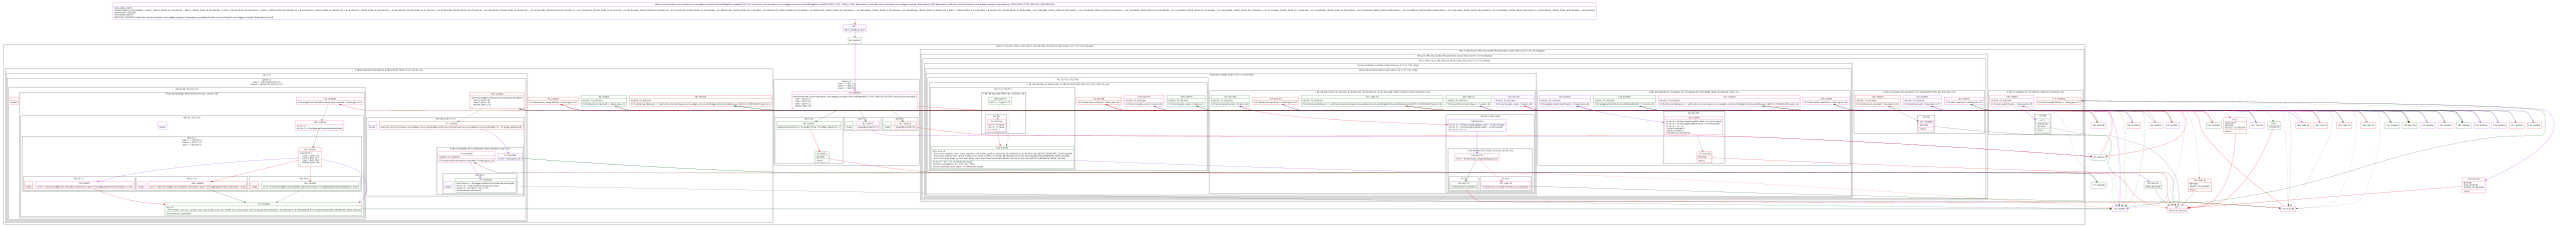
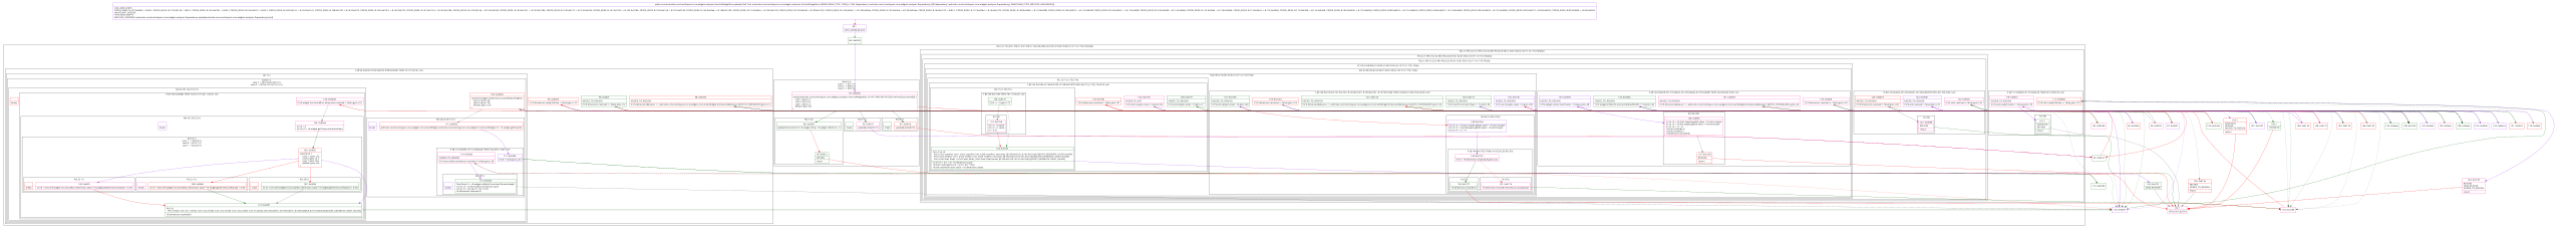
  digraph {
    fontname="Open Sans"
    node [color=darkgreen fontname="Open Sans" shape=record]
    edge [color=gray40 fontname="Open Sans"]
    n1 [color=deeppink label="{92\:\ 0x001f|updateRunStart(r10)\l}"]
    n2 [label="{|break\l}"]
    n3 [label="{89\:\ 0x000f|updateRunCenter(r10, r9.widget.mTop, r9.widget.mBottom, 1)\l}"]
    n4 [label="{90\:\ 0x001a|RETURN\l|return\l}"]
    n5 [color=red label="{91\:\ 0x001b|updateRunEnd(r10)\l}"]
    n6 [label="{|break\l}"]
    n7 [color=deeppink label="{87\:\ 0x000b|switch(androidx.constraintlayout.core.widgets.analyzer.VerticalWidgetRun.C01431.f46x56910102[r9.mRunType.ordinal()]) \{\l    case 1: goto L7;\l    case 2: goto L6;\l    case 1: goto L3;\l    default: goto L8;\l\}\l}"]
    n8 [label="{115\:\ 0x00a5|float float r3 = r9.widget.mMatchConstraintPercentHeight\lint int r4 = r0.verticalRun.dimension.value\lint int r5 = (int) ((r4 * r3) + 0.5f)\lr9.dimension.resolve(r5)\l}"]
    n9 [color=purple label="{|break\l}"]
    n10 [color=purple label="{112\:\ 0x009b|if (r0 != null) goto L26\l}"]
    n11 [color=deeppink label="{114\:\ 0x00a3|ADDED_TO_REGION\l|if (r0.verticalRun.dimension.resolved != false) goto L28\l}"]
    n12 [color=red label="{111\:\ 0x0095|androidx.constraintlayout.core.widgets.ConstraintWidget androidx.constraintlayout.core.widgets.ConstraintWidget r0 = r9.widget.getParent()\l}"]
    n13 [color=purple label="{|break\l}"]
    n14 [color=deeppink label="{109\:\ 0x007c|int r0 = (int) ((r9.widget.horizontalRun.dimension.value \/ r9.widget.getDimensionRatio()) + 0.5f)\l}"]
    n15 [color=red label="{|break\l}"]
    n16 [color=red label="{108\:\ 0x0068|int r0 = (int) ((r9.widget.horizontalRun.dimension.value * r9.widget.getDimensionRatio()) + 0.5f)\l}"]
    n17 [color=deeppink label="{|break\l}"]
    n18 [label="{107\:\ 0x0055|int r0 = (int) ((r9.widget.horizontalRun.dimension.value \/ r9.widget.getDimensionRatio()) + 0.5f)\l}"]
    n19 [color=red label="{|break\l}"]
    n20 [color=red label="{105\:\ 0x0051|switch(r3) \{\l    case \-1: goto L22;\l    case 0: goto L21;\l    case 1: goto L20;\l    default: goto L23;\l\}\l}"]
    n21 [color=deeppink label="{104\:\ 0x004a|int r0 = 0\lint int r3 = r9.widget.getDimensionRatioSide()\l}"]
    n22 [label="{110\:\ 0x008f|PHI: r0 \l  PHI: (r0v63 'size' int) = (r0v62 'size' int), (r0v64 'size' int), (r0v65 'size' int), (r0v66 'size' int) binds: [B:105:0x0051, B:109:0x007c, B:108:0x0068, B:107:0x0055] A[DONT_GENERATE, DONT_INLINE]\l|r9.dimension.resolve(r0)\l}"]
    n23 [color=purple label="{|break\l}"]
    n24 [color=deeppink label="{103\:\ 0x0048|if (r9.widget.horizontalRun.dimension.resolved != false) goto L18\l}"]
    n25 [color=red label="{|break\l}"]
    n26 [color=red label="{100\:\ 0x003b|switch(r9.widget.mMatchConstraintDefaultHeight) \{\l    case 2: goto L24;\l    case 3: goto L16;\l    default: goto L29;\l\}\l}"]
    n27 [color=red label="{94\:\ 0x0029|if (r9.dimension.readyToSolve != false) goto L10\l}"]
    n28 [label="{96\:\ 0x002f|ADDED_TO_REGION\l|if (r9.dimension.resolved == false) goto L12\l}"]
    n29 [color=red label="{98\:\ 0x0035|ADDED_TO_REGION\l|if (r9.dimensionBehavior == androidx.constraintlayout.core.widgets.ConstraintWidget.DimensionBehaviour.MATCH_CONSTRAINT) goto L14\l}"]
    n30 [label="{167\:\ ?|SYNTHETIC\lRETURN\l|return\l}"]
    n31 [color=red label="{117\:\ 0x00bd|if (r9.start.readyToSolve == false) goto L79\l}"]
    n32 [color=deeppink label="{119\:\ 0x00c3|ADDED_TO_REGION\l|if (r9.end.readyToSolve == false) goto L78\l}"]
    n33 [color=deeppink label="{127\:\ 0x00d9|RETURN\l|return\l}"]
    n34 [color=deeppink label="{122\:\ 0x00cb|if (r9.start.resolved != false) goto L35\l}"]
    n35 [color=purple label="{124\:\ 0x00d1|ADDED_TO_REGION\l|if (r9.end.resolved != false) goto L37\l}"]
    n36 [color=red label="{126\:\ 0x00d7|ADDED_TO_REGION\l|if (r9.dimension.resolved != false) goto L39\l}"]
    n37 [color=deeppink label="{136\:\ 0x00f5|int int r2 = r9.start.targets.get(0).value + r9.start.margin\lint int r3 = r9.end.targets.get(0).value + r9.end.margin\lint int r4 = r3 \- r2\lr9.start.resolve(r2)\lr9.end.resolve(r3)\lr9.dimension.resolve(r4)\l}"]
    n38 [color=red label="{137\:\ 0x0128|RETURN\l|return\l}"]
    n39 [color=deeppink label="{129\:\ 0x00df|if (r9.dimension.resolved == false) goto L42\l}"]
    n40 [color=deeppink label="{131\:\ 0x00e5|ADDED_TO_REGION\l|if (r9.dimensionBehavior == androidx.constraintlayout.core.widgets.ConstraintWidget.DimensionBehaviour.MATCH_CONSTRAINT) goto L44\l}"]
    n41 [label="{133\:\ 0x00eb|ADDED_TO_REGION\l|if (r9.widget.mMatchConstraintDefaultWidth == 0) goto L46\l}"]
    n42 [color=purple label="{135\:\ 0x00f3|ADDED_TO_REGION\l|if (r9.widget.isInVerticalChain() == false) goto L48\l}"]
    n43 [label="{150\:\ 0x0177|r9.dimension.resolve(r6)\l}"]
    n44 [color=deeppink label="{151\:\ 0x017d|r9.dimension.resolve(r9.dimension.wrapValue)\l}"]
    n45 [color=deeppink label="{149\:\ 0x0175|if (r6 \< r9.dimension.wrapValue) goto L62\l}"]
    n46 [color=purple label="{148\:\ 0x014d|int int r4 = r9.start.targets.get(0).value + r9.start.margin\lint int r5 = r9.end.targets.get(0).value + r9.end.margin\lint int r6 = r5 \- r4\l}"]
    n47 [color=red label="{139\:\ 0x012d|if (r9.dimension.resolved == false) goto L52\l}"]
    n48 [label="{141\:\ 0x0133|ADDED_TO_REGION\l|if (r9.dimensionBehavior == androidx.constraintlayout.core.widgets.ConstraintWidget.DimensionBehaviour.MATCH_CONSTRAINT) goto L54\l}"]
    n49 [label="{143\:\ 0x0137|ADDED_TO_REGION\l|if (r9.matchConstraintsType == 1) goto L56\l}"]
    n50 [color=purple label="{145\:\ 0x0141|ADDED_TO_REGION\l|if (r9.start.targets.size() \> 0) goto L58\l}"]
    n51 [label="{147\:\ 0x014b|ADDED_TO_REGION\l|if (r9.end.targets.size() \> 0) goto L60\l}"]
    n52 [color=deeppink label="{161\:\ 0x01cb|int r3 = r0.value\lint r4 = r1.value\lr5 = 0.5f\l}"]
    n53 [label="{160\:\ 0x01c9|if (r0 == r1) goto L73\l}"]
    n54 [label="{162\:\ 0x01d1|PHI: r3 r4 r5 \l  PHI: (r3v3 'startPos' int) = (r3v2 'startPos' int), (r3v4 'startPos' int) binds: [B:160:0x01c9, B:161:0x01cb] A[DONT_GENERATE, DONT_INLINE]\l  PHI: (r4v4 'endPos' int) = (r4v3 'endPos' int), (r4v5 'endPos' int) binds: [B:160:0x01c9, B:161:0x01cb] A[DONT_GENERATE, DONT_INLINE]\l  PHI: (r5v4 'bias' float) = (r5v3 'bias' float), (r5v5 'bias' float) binds: [B:160:0x01c9, B:161:0x01cb] A[DONT_GENERATE, DONT_INLINE]\l|int int r6 = (r4 \- r3) \- r9.dimension.value\lr9.start.resolve((int) (r3 + 0.5f + (r6 * r5)))\lr9.end.resolve(r9.start.value + r9.dimension.value)\l}"]
    n55 [color=red label="{153\:\ 0x018a|if (r9.dimension.resolved != false) goto L67\l}"]
-   n56 [color=deeppink label="{156\:\ 0x0195|ADDED_TO_REGION\l|if (r9.start.targets.size() \> 0) goto L69\l}"]
+   n56 [color=deeppink label="{156\:\ 0x0195|ADDED_TO_EXIT\l|if (r9.start.targets.size() \> 0) goto L69\l}"]
    n57 [label="{158\:\ 0x019f|ADDED_TO_REGION\l|if (r9.end.targets.size() \> 0) goto L71\l}"]
    n58 [label="{93\:\ 0x0023}"]
    n59 [color=deeppink label="{85\:\ ?|MTH_EXIT_BLOCK\l}"]
    n60 [color=purple label="{116\:\ 0x00b9}"]
    n61 [label="{113\:\ 0x009d}"]
    n62 [color=deeppink label="{102\:\ 0x0040}"]
    n63 [color=red label="{95\:\ 0x002b}"]
    n64 [color=purple label="{97\:\ 0x0031}"]
    n65 [color=deeppink label="{99\:\ 0x0037}"]
    n66 [color=red label="{118\:\ 0x00bf}"]
    n67 [color=deeppink label="{164\:\ 0x01f3|RETURN\lORIG_RETURN\lADDED_TO_REGION\l|return\l}"]
    n68 [color=red label="{121\:\ 0x00c7}"]
    n69 [color=purple label="{123\:\ 0x00cd}"]
    n70 [label="{128\:\ 0x00da}"]
    n71 [color=purple label="{125\:\ 0x00d3}"]
    n72 [color=deeppink label="{130\:\ 0x00e1}"]
    n73 [label="{138\:\ 0x0129}"]
    n74 [color=purple label="{132\:\ 0x00e7}"]
    n75 [label="{134\:\ 0x00ed}"]
    n76 [color=deeppink label="{152\:\ 0x0186}"]
    n77 [color=red label="{140\:\ 0x012f}"]
    n78 [color=red label="{142\:\ 0x0135}"]
    n79 [color=red label="{144\:\ 0x0139}"]
    n80 [color=red label="{146\:\ 0x0143}"]
    n81 [label="{163\:\ 0x01f2|ORIG_RETURN\l}"]
    n82 [color=red label="{154\:\ 0x018c|RETURN\lADDED_TO_REGION\l|return\l}"]
    n83 [label="{155\:\ 0x018d}"]
    n84 [color=purple label="{157\:\ 0x0197}"]
    n85 [color=red label="{165\:\ ?|SYNTHETIC\lRETURN\lADDED_TO_REGION\l|return\l}"]
    n86 [label="{166\:\ ?|SYNTHETIC\l}"]
    n87 [color=purple label="{84\:\ ?|MTH_ENTER_BLOCK\l}"]
    n88 [label="{86\:\ 0x0000}"]
    n89 [color=purple label="{public void androidx.constraintlayout.core.widgets.analyzer.VerticalWidgetRun.update((r9v0 'this' androidx.constraintlayout.core.widgets.analyzer.VerticalWidgetRun A[IMMUTABLE_TYPE, THIS]), (r10v0 'dependency' androidx.constraintlayout.core.widgets.analyzer.Dependency A[D('dependency' androidx.constraintlayout.core.widgets.analyzer.Dependency), IMMUTABLE_TYPE, METHOD_ARGUMENT]))  | USE_LINES_HINTS\lCROSS_EDGE: B:127:0x00d9 \-\> B:85:?, CROSS_EDGE: B:137:0x0128 \-\> B:85:?, CROSS_EDGE: B:154:0x018c \-\> B:85:?, CROSS_EDGE: B:163:0x01f2 \-\> B:85:?, CROSS_EDGE: B:160:0x01c9 \-\> B:162:0x01d1, CROSS_EDGE: B:158:0x019f \-\> B:163:0x01f2, CROSS_EDGE: B:156:0x0195 \-\> B:163:0x01f2, CROSS_EDGE: B:151:0x017d \-\> B:152:0x0186, CROSS_EDGE: B:147:0x014b \-\> B:152:0x0186, CROSS_EDGE: B:145:0x0141 \-\> B:152:0x0186, CROSS_EDGE: B:143:0x0137 \-\> B:152:0x0186, CROSS_EDGE: B:141:0x0133 \-\> B:152:0x0186, CROSS_EDGE: B:139:0x012d \-\> B:152:0x0186, CROSS_EDGE: B:133:0x00eb \-\> B:138:0x0129, CROSS_EDGE: B:131:0x00e5 \-\> B:138:0x0129, CROSS_EDGE: B:129:0x00df \-\> B:138:0x0129, CROSS_EDGE: B:124:0x00d1 \-\> B:128:0x00da, CROSS_EDGE: B:122:0x00cb \-\> B:128:0x00da, CROSS_EDGE: B:164:0x01f3 \-\> B:85:?, CROSS_EDGE: B:117:0x00bd \-\> B:164:0x01f3, CROSS_EDGE: B:108:0x0068 \-\> B:110:0x008f, CROSS_EDGE: B:109:0x007c \-\> B:110:0x008f, CROSS_EDGE: B:105:0x0051 \-\> B:110:0x008f, CROSS_EDGE: B:103:0x0048 \-\> B:116:0x00b9, CROSS_EDGE: B:115:0x00a5 \-\> B:116:0x00b9, CROSS_EDGE: B:114:0x00a3 \-\> B:116:0x00b9, CROSS_EDGE: B:112:0x009b \-\> B:116:0x00b9, CROSS_EDGE: B:100:0x003b \-\> B:116:0x00b9, CROSS_EDGE: B:98:0x0035 \-\> B:116:0x00b9, CROSS_EDGE: B:96:0x002f \-\> B:116:0x00b9, CROSS_EDGE: B:94:0x0029 \-\> B:116:0x00b9, CROSS_EDGE: B:92:0x001f \-\> B:93:0x0023, CROSS_EDGE: B:87:0x000b \-\> B:93:0x0023\lINLINE_NOT_NEEDED\lTYPE_VARS: EMPTY\lMETHOD_OVERRIDE: [androidx.constraintlayout.core.widgets.analyzer.Dependency.update(androidx.constraintlayout.core.widgets.analyzer.Dependency):void]\l}"]
    subgraph cluster_1 {
      label="R(3:2|(1:15)|(2:(1:78)|(1:(2:(1:39)|(1:(2:(2:48|49)|(2:(2:60|(1:62)(1:63))|(1:(3:71|(1:73)|74)))))))))"
      subgraph cluster_2 {
        label="Switch: 3\n case 1 -> R(2:7|1)\n case 2 -> R(2:6|1)\n case 3 -> R(2:3|4)"
        n7
        subgraph cluster_3 {
          label="R(2:7|1)"
          n1
          n2
        }
        subgraph cluster_4 {
          label="R(2:3|4)"
          n3
          n4
        }
        subgraph cluster_5 {
          label="R(2:6|1)"
          n5
          n6
        }
      }
      subgraph cluster_6 {
        label="IF [B:94:0x0029, B:96:0x002f, B:98:0x0035] THEN: R(1:15) ELSE: null"
        n27
        n28
        n29
        subgraph cluster_7 {
          label="R(1:15)"
          subgraph cluster_8 {
            label="Switch: 2\n case 2 -> R(3:24|(2:28|1)|1)\n case 3 -> R(2:(4:18|19|23|1)|1)"
            n26
            subgraph cluster_9 {
              label="R(3:24|(2:28|1)|1)"
              n12
              n13
              subgraph cluster_10 {
                label="IF [B:112:0x009b, B:114:0x00a3] THEN: R(2:28|1) ELSE: null"
                n10
                n11
                subgraph cluster_11 {
                  label="R(2:28|1)"
                  n8
                  n9
                }
              }
            }
            subgraph cluster_12 {
              label="R(2:(4:18|19|23|1)|1)"
              n25
              subgraph cluster_13 {
                label="IF [B:103:0x0048] THEN: R(4:18|19|23|1) ELSE: null"
                n24
                subgraph cluster_14 {
                  label="R(4:18|19|23|1)"
                  n21
                  n22
                  n23
                  subgraph cluster_15 {
                    label="Switch: 3\n case -1 -> R(2:22|1)\n case 0 -> R(2:21|1)\n case 1 -> R(2:20|1)"
                    n20
                    subgraph cluster_16 {
                      label="R(2:22|1)"
                      n14
                      n15
                    }
                    subgraph cluster_17 {
                      label="R(2:21|1)"
                      n16
                      n17
                    }
                    subgraph cluster_18 {
                      label="R(2:20|1)"
                      n18
                      n19
                    }
                  }
                }
              }
            }
          }
        }
      }
      subgraph cluster_19 {
        label="R(2:(1:78)|(1:(2:(1:39)|(1:(2:(2:48|49)|(2:(2:60|(1:62)(1:63))|(1:(3:71|(1:73)|74))))))))"
        subgraph cluster_20 {
          label="IF [B:117:0x00bd, B:119:0x00c3] THEN: R(1:78) ELSE: null"
          n31
          n32
          subgraph cluster_21 {
            label="R(1:78)"
            n30
          }
        }
        subgraph cluster_22 {
          label="R(1:(2:(1:39)|(1:(2:(2:48|49)|(2:(2:60|(1:62)(1:63))|(1:(3:71|(1:73)|74)))))))"
          subgraph cluster_23 {
            label="R(2:(1:39)|(1:(2:(2:48|49)|(2:(2:60|(1:62)(1:63))|(1:(3:71|(1:73)|74))))))"
            subgraph cluster_24 {
              label="IF [B:122:0x00cb, B:124:0x00d1, B:126:0x00d7] THEN: R(1:39) ELSE: null"
              n34
              n35
              n36
              subgraph cluster_25 {
                label="R(1:39)"
                n33
              }
            }
            subgraph cluster_26 {
              label="R(1:(2:(2:48|49)|(2:(2:60|(1:62)(1:63))|(1:(3:71|(1:73)|74)))))"
              subgraph cluster_27 {
                label="R(2:(2:48|49)|(2:(2:60|(1:62)(1:63))|(1:(3:71|(1:73)|74))))"
                subgraph cluster_28 {
                  label="IF [B:129:0x00df, B:131:0x00e5, B:133:0x00eb, B:135:0x00f3] THEN: R(2:48|49) ELSE: null"
                  n39
                  n40
                  n41
                  n42
                  subgraph cluster_29 {
                    label="R(2:48|49)"
                    n37
                    n38
                  }
                }
                subgraph cluster_30 {
                  label="R(2:(2:60|(1:62)(1:63))|(1:(3:71|(1:73)|74)))"
                  subgraph cluster_31 {
                    label="IF [B:139:0x012d, B:141:0x0133, B:143:0x0137, B:145:0x0141, B:147:0x014b] THEN: R(2:60|(1:62)(1:63)) ELSE: null"
                    n47
                    n48
                    n49
                    n50
                    n51
                    subgraph cluster_32 {
                      label="R(2:60|(1:62)(1:63))"
                      n46
                      subgraph cluster_33 {
                        label="IF [B:149:0x0175] THEN: R(1:62) ELSE: R(1:63)"
                        n45
                        subgraph cluster_34 {
                          label="R(1:62)"
                          n43
                        }
                        subgraph cluster_35 {
                          label="R(1:63)"
                          n44
                        }
                      }
                    }
                  }
                  subgraph cluster_36 {
                    label="R(1:(3:71|(1:73)|74))"
                    subgraph cluster_37 {
                      label="IF [B:153:0x018a, B:156:0x0195, B:158:0x019f] THEN: R(3:71|(1:73)|74) ELSE: null"
                      n55
                      n56
                      n57
                      subgraph cluster_38 {
                        label="R(3:71|(1:73)|74)"
                        n54
                        subgraph cluster_39 {
                          label="IF [B:160:0x01c9] THEN: R(1:73) ELSE: null"
                          n53
                          subgraph cluster_40 {
                            label="R(1:73)"
                            n52
                          }
                        }
                      }
                    }
                  }
                }
              }
            }
          }
        }
      }
    }
    n1 -> n58 [color=purple]
    n3 -> n4 [color=red]
    n4 -> n59 [color=red]
    n5 -> n58 [color=red]
    n7 -> n1 [color=darkgreen]
    n7 -> n3 [color=darkgreen]
    n7 -> n5 [color=darkgreen]
    n7 -> n58 [color=red]
    n8 -> n60
    n10 -> n60 [color=darkgreen style=dashed]
    n10 -> n61 [color=darkgreen]
    n11 -> n8 [color=purple]
    n11 -> n60 [color=red style=dashed]
    n12 -> n10 [color=purple]
    n14 -> n22 [color=red]
    n16 -> n22 [color=darkgreen]
    n18 -> n22
    n20 -> n14 [color=purple]
    n20 -> n16 [color=red]
    n20 -> n18 [color=red]
    n20 -> n22 [color=purple]
    n21 -> n20 [color=darkgreen]
    n22 -> n60 [color=darkgreen]
    n24 -> n21
    n24 -> n60 [style=dashed]
    n26 -> n12
    n26 -> n60 [color=purple]
    n26 -> n62 [color=darkgreen]
    n27 -> n60 [color=darkgreen style=dashed]
    n27 -> n63 [color=purple]
    n28 -> n60 [color=darkgreen style=dashed]
    n28 -> n64 [color=red]
    n29 -> n60 [color=purple style=dashed]
    n29 -> n65
    n30 -> n59
    n31 -> n66 [style=dashed]
    n31 -> n67 [color=purple]
    n32 -> n30 [color=purple]
    n32 -> n68 [style=dashed]
    n33 -> n59 [color=darkgreen]
    n34 -> n69
    n34 -> n70 [color=darkgreen style=dashed]
    n35 -> n70 [color=purple style=dashed]
    n35 -> n71 [color=purple]
    n36 -> n33
    n36 -> n70 [color=darkgreen style=dashed]
    n37 -> n38
    n38 -> n59 [color=red]
    n39 -> n72
    n39 -> n73 [color=purple style=dashed]
    n40 -> n73 [color=red style=dashed]
    n40 -> n74
    n41 -> n73 [color=darkgreen style=dashed]
    n41 -> n75 [color=darkgreen]
    n42 -> n37 [color=purple]
    n42 -> n73 [color=darkgreen style=dashed]
    n43 -> n76 [color=red]
    n44 -> n76 [color=darkgreen]
    n45 -> n43 [color=darkgreen]
    n45 -> n44 [color=red style=dashed]
    n46 -> n45 [color=purple]
    n47 -> n76 [color=darkgreen style=dashed]
    n47 -> n77 [color=purple]
    n48 -> n76 [style=dashed]
    n48 -> n78 [color=darkgreen]
    n49 -> n76 [style=dashed]
    n49 -> n79
    n50 -> n76 [style=dashed]
    n50 -> n80 [color=purple]
    n51 -> n46 [color=red]
    n51 -> n76 [style=dashed]
    n52 -> n54 [color=red]
    n53 -> n52
    n53 -> n54 [color=darkgreen style=dashed]
    n54 -> n81 [color=purple]
    n55 -> n82 [style=dashed]
    n55 -> n83 [color=red]
    n56 -> n84 [color=purple]
    n56 -> n85 [color=purple style=dashed]
    n57 -> n86 [color=darkgreen style=dashed]
    n58 -> n27 [color=red]
    n60 -> n31 [color=darkgreen]
    n61 -> n11
    n62 -> n24 [color=red]
    n63 -> n28
    n64 -> n29 [color=darkgreen]
    n65 -> n26
    n66 -> n32 [color=purple]
    n67 -> n59 [color=red]
    n68 -> n34 [color=darkgreen]
    n69 -> n35 [color=purple]
    n70 -> n39 [color=darkgreen]
    n71 -> n36
    n72 -> n40 [color=darkgreen]
    n73 -> n47
    n74 -> n41 [color=purple]
    n75 -> n42 [color=purple]
    n76 -> n55 [color=red]
    n77 -> n48 [color=red]
    n78 -> n49 [color=purple]
    n79 -> n50 [color=red]
    n80 -> n51 [color=purple]
    n81 -> n59
    n82 -> n59
    n83 -> n56
    n84 -> n57 [color=darkgreen]
    n85 -> n59 [color=red]
    n86 -> n59 [color=red]
    n87 -> n88
    n88 -> n7 [color=purple]
    n89 -> n87 [color=red]
  }
